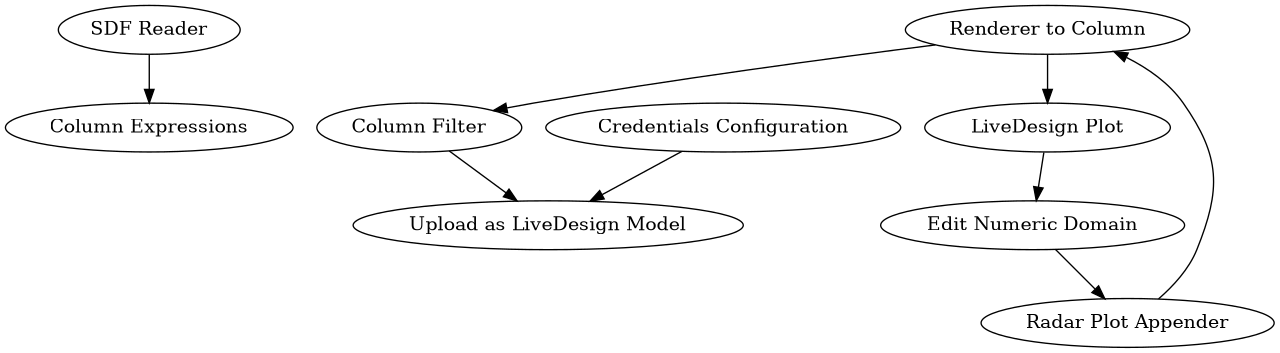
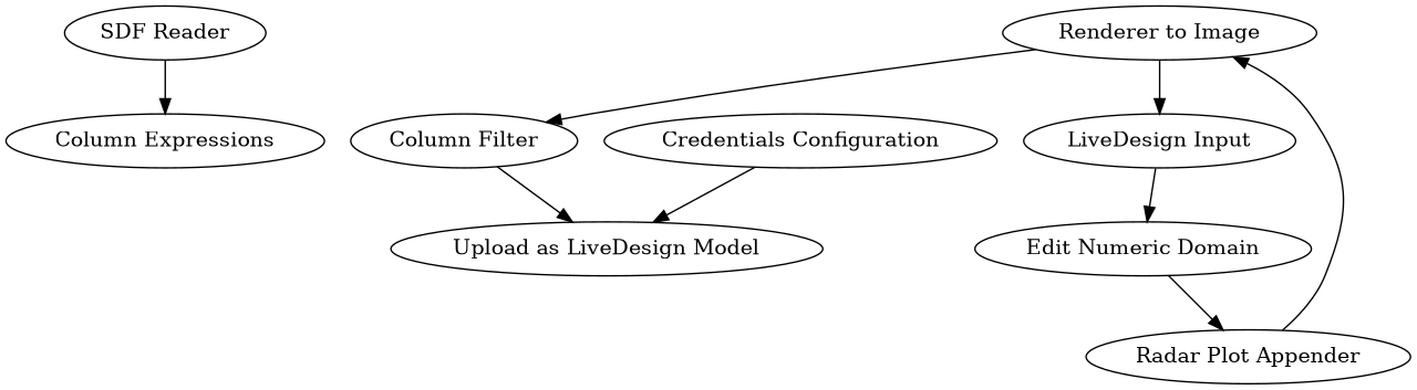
  digraph {
    rankdir=TB
    n1 [label="SDF Reader"]
    n2 [label="Column Expressions"]
    n3 [label="Upload as LiveDesign Model"]
    n4 [label="Column Filter"]
-   n5 [label="Renderer to Column"]
-   n6 [label="LiveDesign Plot"]
+   n5 [label="Renderer to Image"]
+   n6 [label="LiveDesign Input"]
    n7 [label="Credentials Configuration"]
    n8 [label="Edit Numeric Domain"]
    n9 [label="Radar Plot Appender"]
    n1 -> n2
    n4 -> n3
    n5 -> n4
    n5 -> n6
    n6 -> n8
    n7 -> n3
    n8 -> n9
    n9 -> n5
  }
